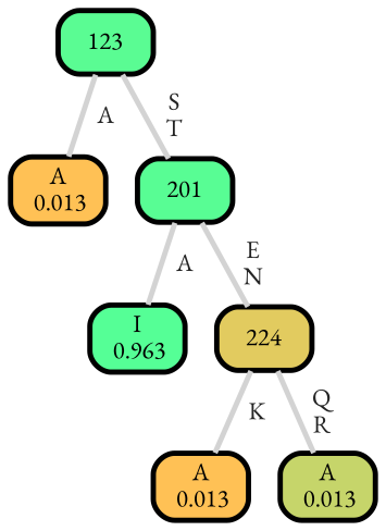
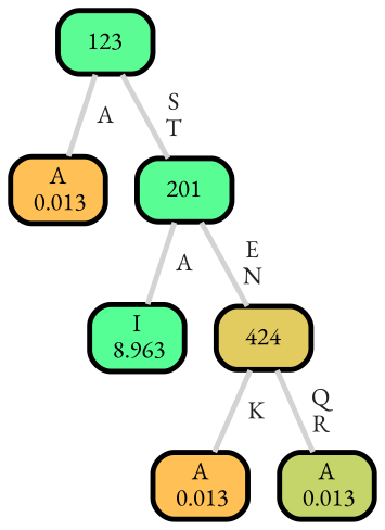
  graph {
    fontname="EB Garamond"
    ranksep="0 equally"
    splines=straight
    node [color=black fillcolor="#ffc155" fontcolor=black fontname="EB Garamond" penwidth=3 shape=box style="filled, rounded"]
    edge [color=lightgray fontcolor=grey14 fontname="EB Garamond" fontweight=bold penwidth=3]
    n1 [label="A\n 0.013"]
    n2 [fillcolor="#5afc93" label=123]
    n3 [fillcolor="#58fd94" label=201]
-   n4 [fillcolor="#55ff96" label="I\n 0.963"]
-   n5 [fillcolor="#e2cb5f" label=224]
+   n4 [fillcolor="#55ff96" label="I\n 8.963"]
+   n5 [fillcolor="#e2cb5f" label=424]
    n6 [label="A\n 0.013"]
    n7 [fillcolor="#c6d56a" label="A\n 0.013"]
    subgraph sub_1 {
      rank=same
    }
    n2 -- n1 [label=" A"]
    n2 -- n3 [label=" S\n T"]
    n3 -- n4 [label=" A"]
    n3 -- n5 [label=" E\n N"]
    n5 -- n6 [label=" K"]
    n5 -- n7 [label=" Q\n R"]
  }
